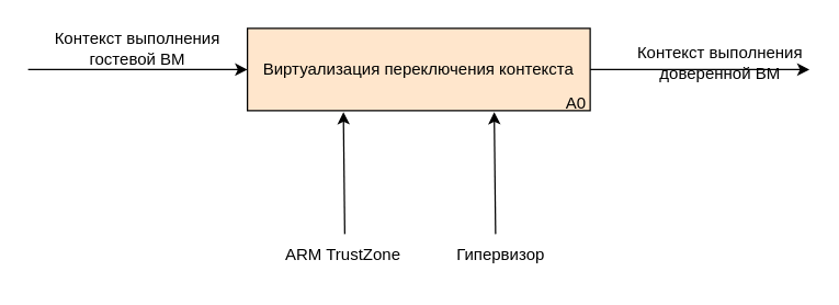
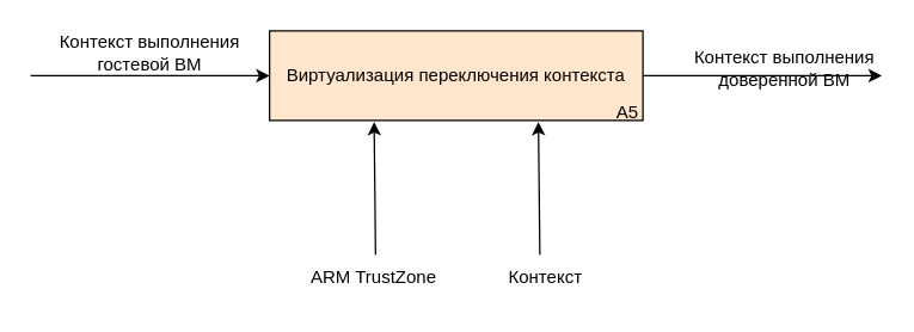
  <mxCell id="0" />
  <mxCell id="1" parent="0" />
  <mxCell id="2" value="Виртуализация переключения контекста" style="rounded=0;whiteSpace=wrap;html=1;fillColor=#ffe6cc;" parent="1" vertex="1"><mxGeometry x="180" y="20" width="250" height="60" as="geometry" /></mxCell>
  <mxCell id="3" value="" style="endArrow=classic;html=1;rounded=0;entryX=0;entryY=0.5;entryDx=0;entryDy=0;" parent="1" target="2" edge="1"><mxGeometry width="50" height="50" relative="1" as="geometry"><mxPoint x="20" y="50" as="sourcePoint" /><mxPoint x="480" y="150" as="targetPoint" /></mxGeometry></mxCell>
  <mxCell id="4" value="Контекст выполнения гостевой ВМ" style="text;html=1;align=center;verticalAlign=middle;whiteSpace=wrap;rounded=0;" parent="1" vertex="1"><mxGeometry y="20" width="140" height="30" as="geometry" x="30" /></mxCell>
  <mxCell id="5" value="" style="endArrow=classic;html=1;rounded=0;exitX=1;exitY=0.5;exitDx=0;exitDy=0;" parent="1" source="2" edge="1"><mxGeometry width="50" height="50" relative="1" as="geometry"><mxPoint x="240" y="80" as="sourcePoint" /><mxPoint x="590" y="50" as="targetPoint" /></mxGeometry></mxCell>
  <mxCell id="6" value="Контекст выполнения доверенной ВМ" style="text;html=1;align=center;verticalAlign=middle;whiteSpace=wrap;rounded=0;" parent="1" vertex="1"><mxGeometry x="460" y="30" width="130" height="30" as="geometry" /></mxCell>
  <mxCell id="7" value="" style="endArrow=classic;html=1;rounded=0;entryX=0.25;entryY=1;entryDx=0;entryDy=0;exitX=0.11;exitY=-0.033;exitDx=0;exitDy=0;exitPerimeter=0;" parent="1" edge="1"><mxGeometry width="50" height="50" relative="1" as="geometry"><mxPoint x="251" y="170" as="sourcePoint" /><mxPoint x="250" y="81" as="targetPoint" /></mxGeometry></mxCell>
  <mxCell id="8" value="ARM TrustZone" style="text;html=1;align=center;verticalAlign=middle;whiteSpace=wrap;rounded=0;" parent="1" vertex="1"><mxGeometry x="200" y="170" width="100" height="30" as="geometry" /></mxCell>
- <mxCell id="9" value="A0" style="text;html=1;align=center;verticalAlign=middle;whiteSpace=wrap;rounded=0;" parent="1" vertex="1"><mxGeometry x="390" y="60" width="60" height="30" as="geometry" /></mxCell>
+ <mxCell id="9" value="A5" style="text;html=1;align=center;verticalAlign=middle;whiteSpace=wrap;rounded=0;" parent="1" vertex="1"><mxGeometry x="390" y="60" width="60" height="30" as="geometry" /></mxCell>
  <mxCell id="10" value="" style="endArrow=classic;html=1;rounded=0;entryX=0.25;entryY=1;entryDx=0;entryDy=0;exitX=0.11;exitY=-0.033;exitDx=0;exitDy=0;exitPerimeter=0;" parent="1" edge="1"><mxGeometry width="50" height="50" relative="1" as="geometry"><mxPoint x="361" y="170" as="sourcePoint" /><mxPoint x="360" y="81" as="targetPoint" /></mxGeometry></mxCell>
- <mxCell id="11" value="Гипервизор" style="text;html=1;align=center;verticalAlign=middle;whiteSpace=wrap;rounded=0;" parent="1" vertex="1"><mxGeometry x="300" y="170" width="130" height="30" as="geometry" /></mxCell>
+ <mxCell id="11" value="Контекст" style="text;html=1;align=center;verticalAlign=middle;whiteSpace=wrap;rounded=0;" parent="1" vertex="1"><mxGeometry x="300" y="170" width="130" height="30" as="geometry" /></mxCell>
